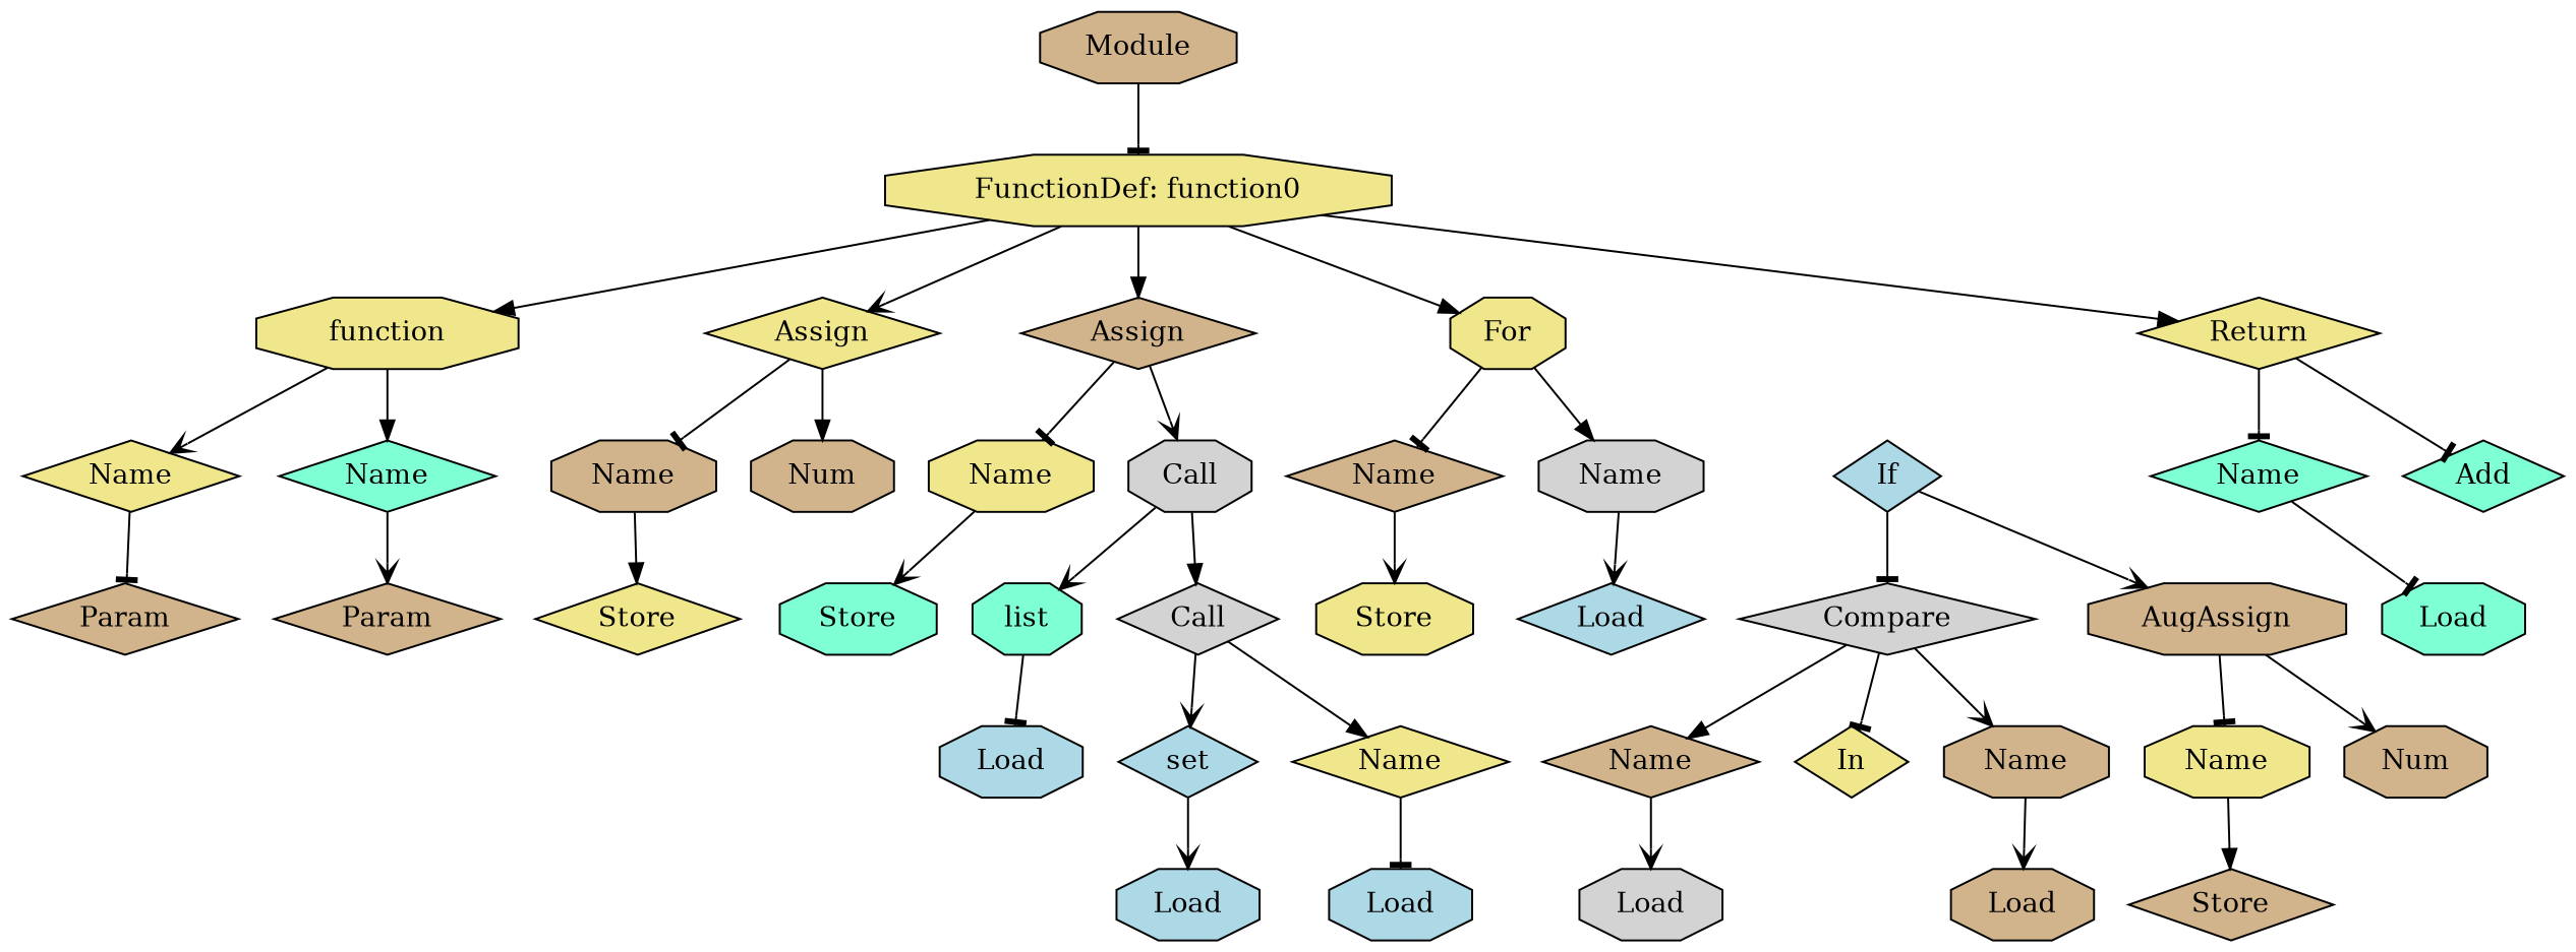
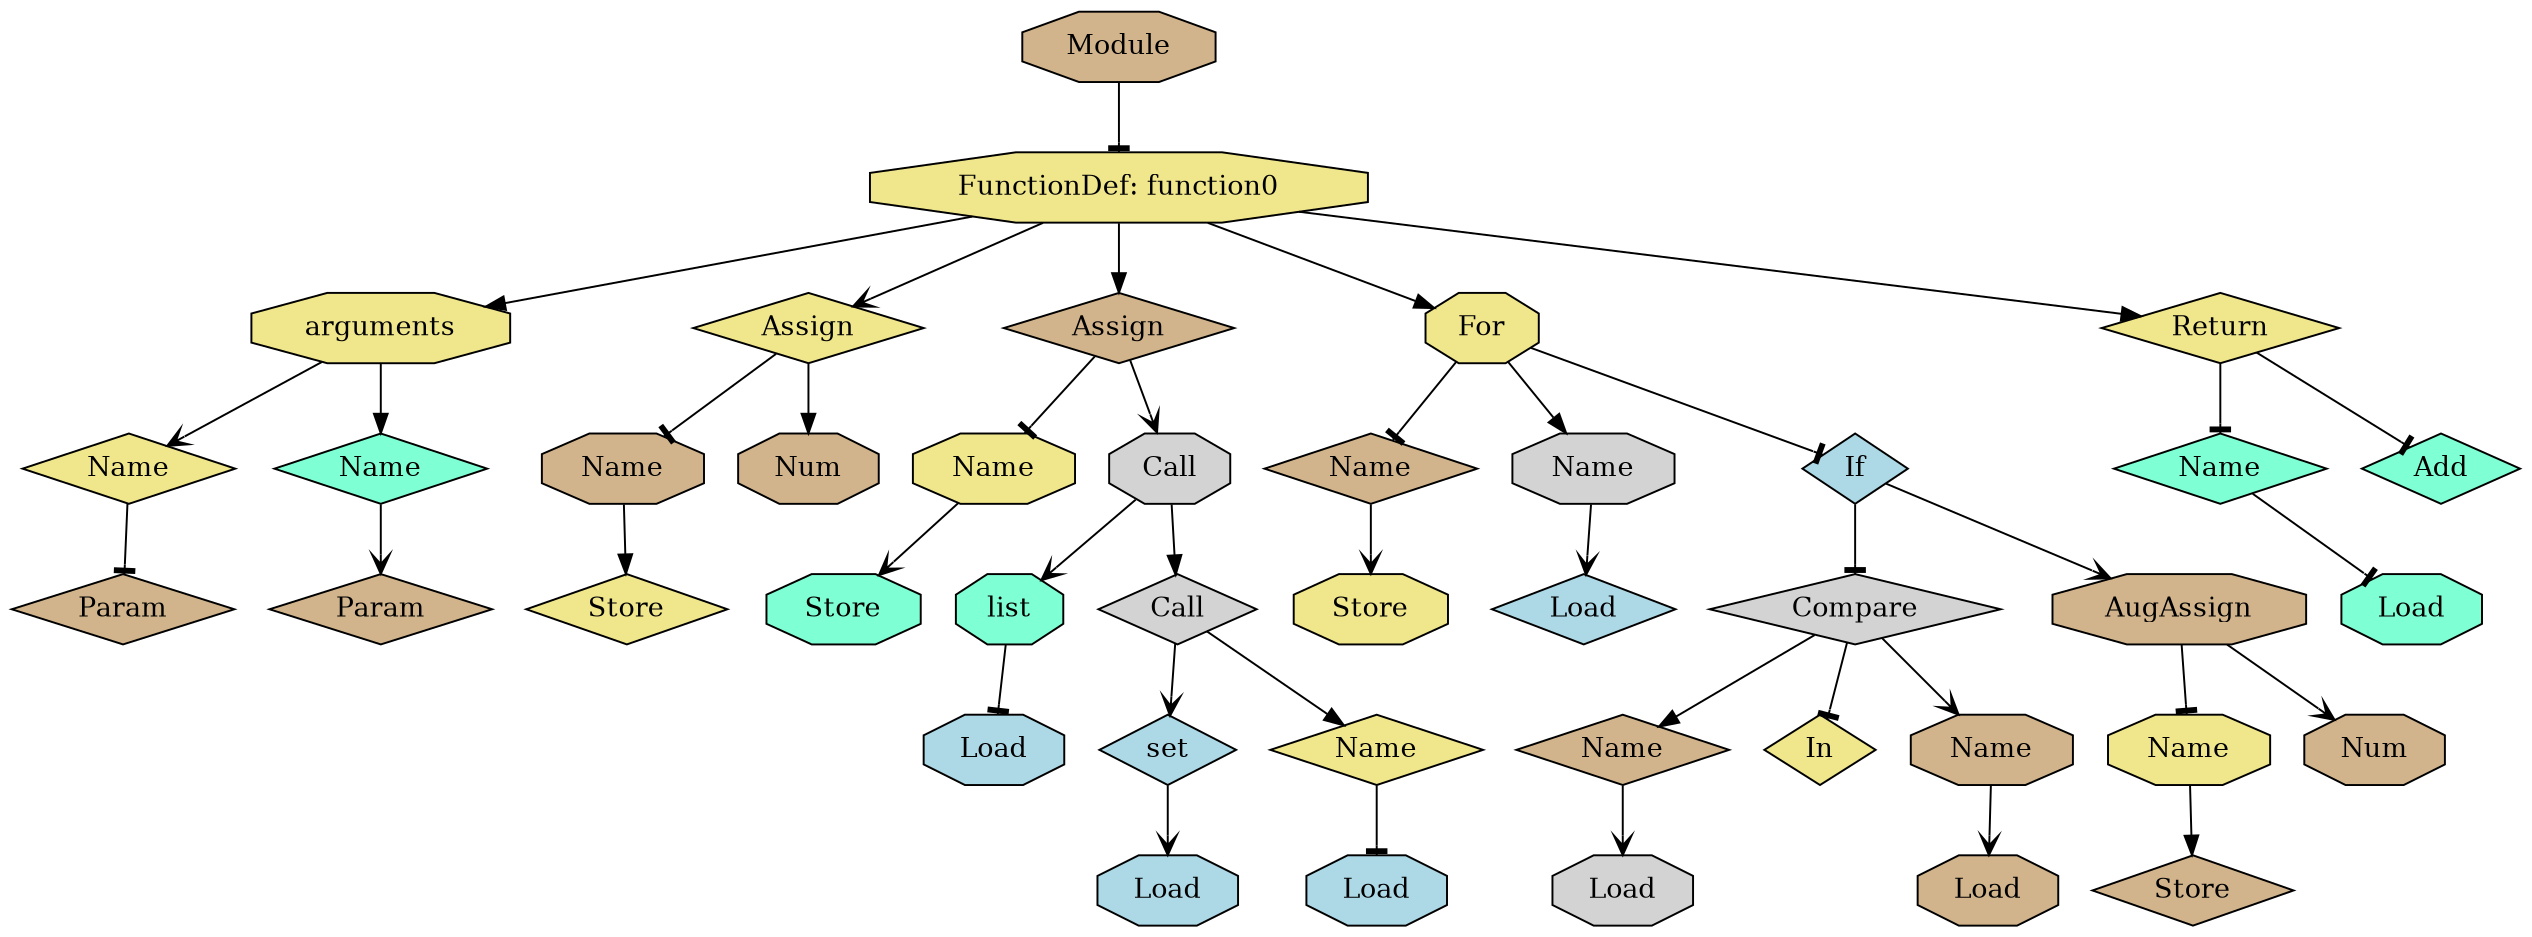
  digraph {
    node [fillcolor=tan shape=octagon style=filled]
    edge [arrowhead=vee]
    n1 [label=Module]
    n2 [fillcolor=khaki label="FunctionDef: function0"]
-   n3 [fillcolor=khaki label=function]
+   n3 [fillcolor=khaki label=arguments]
    n4 [fillcolor=khaki label=Assign shape=diamond]
    n5 [label=Assign shape=diamond]
    n6 [fillcolor=khaki label=For]
    n7 [fillcolor=khaki label=Return shape=diamond]
    n8 [fillcolor=khaki label=Name shape=diamond]
    n9 [fillcolor=aquamarine label=Name shape=diamond]
    n10 [label=Name]
    n11 [label=Num]
    n12 [fillcolor=khaki label=Name]
    n13 [fillcolor=lightgrey label=Call]
    n14 [label=Name shape=diamond]
    n15 [fillcolor=lightgrey label=Name]
    n16 [fillcolor=lightblue label=If shape=diamond]
    n17 [fillcolor=aquamarine label=Name shape=diamond]
    n18 [fillcolor=aquamarine label=Add shape=diamond]
    n19 [label=Param shape=diamond]
    n20 [label=Param shape=diamond]
    n21 [fillcolor=khaki label=Store shape=diamond]
    n22 [fillcolor=aquamarine label=Store]
    n23 [fillcolor=aquamarine label=list]
    n24 [fillcolor=lightgrey label=Call shape=diamond]
    n25 [fillcolor=khaki label=Store]
    n26 [fillcolor=lightblue label=Load shape=diamond]
    n27 [fillcolor=lightgrey label=Compare shape=diamond]
    n28 [label=AugAssign]
    n29 [fillcolor=aquamarine label=Load]
    n30 [fillcolor=lightblue label=Load]
    n31 [fillcolor=lightblue label=set shape=diamond]
    n32 [fillcolor=khaki label=Name shape=diamond]
    n33 [label=Name shape=diamond]
    n34 [fillcolor=khaki label=In shape=diamond]
    n35 [label=Name]
    n36 [fillcolor=khaki label=Name]
    n37 [label=Num]
    n38 [fillcolor=lightblue label=Load]
    n39 [fillcolor=lightblue label=Load]
    n40 [fillcolor=lightgrey label=Load]
    n41 [label=Load]
    n42 [label=Store shape=diamond]
    n1 -> n2 [arrowhead=tee]
    n2 -> n3 [arrowhead=normal]
    n2 -> n4
    n2 -> n5 [arrowhead=normal]
    n2 -> n6 [arrowhead=normal]
    n2 -> n7 [arrowhead=normal]
    n3 -> n8
    n3 -> n9 [arrowhead=normal]
    n4 -> n10 [arrowhead=tee]
    n4 -> n11 [arrowhead=normal]
    n5 -> n12 [arrowhead=tee]
    n5 -> n13
    n6 -> n14 [arrowhead=tee]
    n6 -> n15 [arrowhead=normal]
+   n6 -> n16 [arrowhead=tee]
    n7 -> n17 [arrowhead=tee]
    n7 -> n18 [arrowhead=tee]
    n8 -> n19 [arrowhead=tee]
    n9 -> n20
    n10 -> n21 [arrowhead=normal]
    n12 -> n22
    n13 -> n23
    n13 -> n24 [arrowhead=normal]
    n14 -> n25
    n15 -> n26
    n16 -> n27 [arrowhead=tee]
    n16 -> n28
    n17 -> n29 [arrowhead=tee]
    n23 -> n30 [arrowhead=tee]
    n24 -> n31
    n24 -> n32 [arrowhead=normal]
    n27 -> n33 [arrowhead=normal]
    n27 -> n34 [arrowhead=tee]
    n27 -> n35
    n28 -> n36 [arrowhead=tee]
    n28 -> n37
    n31 -> n38
    n32 -> n39 [arrowhead=tee]
    n33 -> n40
    n35 -> n41
    n36 -> n42 [arrowhead=normal]
  }
